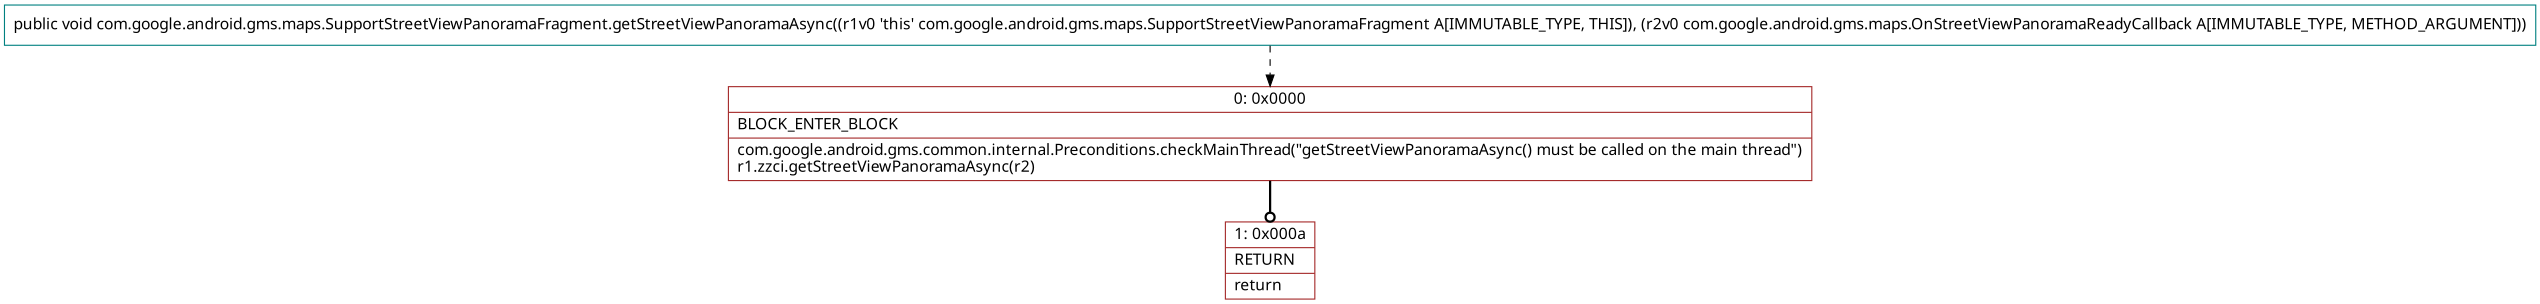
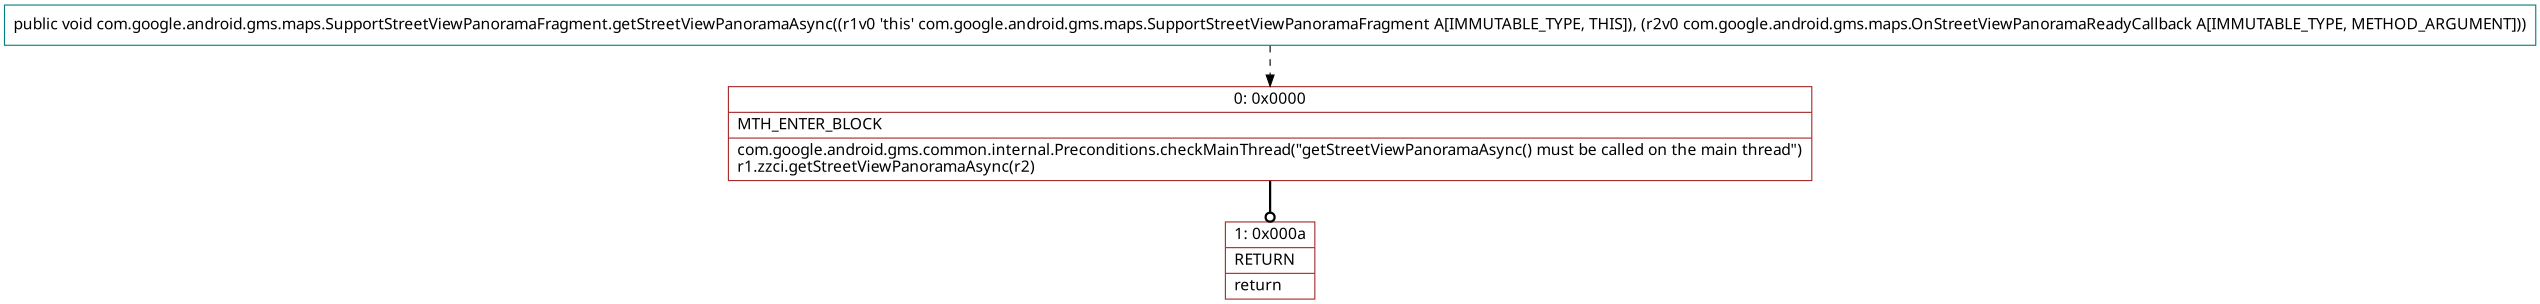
  digraph {
    fontname="Noto Sans"
    node [shape=record color=brown fontname="Noto Sans"]
    edge [fontname="Noto Sans"]
-   n1 [label="{0\:\ 0x0000|BLOCK_ENTER_BLOCK\l|com.google.android.gms.common.internal.Preconditions.checkMainThread(\"getStreetViewPanoramaAsync() must be called on the main thread\")\lr1.zzci.getStreetViewPanoramaAsync(r2)\l}"]
+   n1 [label="{0\:\ 0x0000|MTH_ENTER_BLOCK\l|com.google.android.gms.common.internal.Preconditions.checkMainThread(\"getStreetViewPanoramaAsync() must be called on the main thread\")\lr1.zzci.getStreetViewPanoramaAsync(r2)\l}"]
    n2 [label="{1\:\ 0x000a|RETURN\l|return\l}"]
    n3 [label="{public void com.google.android.gms.maps.SupportStreetViewPanoramaFragment.getStreetViewPanoramaAsync((r1v0 'this' com.google.android.gms.maps.SupportStreetViewPanoramaFragment A[IMMUTABLE_TYPE, THIS]), (r2v0 com.google.android.gms.maps.OnStreetViewPanoramaReadyCallback A[IMMUTABLE_TYPE, METHOD_ARGUMENT])) }" color=teal]
    n1 -> n2 [style=bold arrowhead=odot]
    n3 -> n1 [style=dashed arrowhead=normal]
  }
